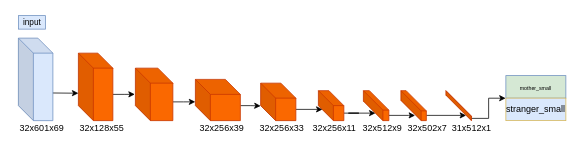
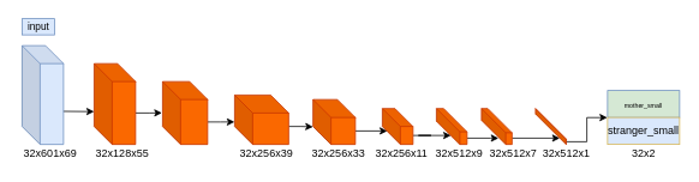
  <mxCell id="0" />
  <mxCell id="1" parent="0" />
  <mxCell id="2" style="edgeStyle=orthogonalEdgeStyle;rounded=0;orthogonalLoop=1;jettySize=auto;html=1;fontColor=#000000;entryX=0;entryY=0.594;entryDx=0;entryDy=0;entryPerimeter=0;" parent="1" target="5" edge="1"><mxGeometry relative="1" as="geometry"><mxPoint x="109.857" y="120.429" as="targetPoint" /><mxPoint x="54" y="123" as="sourcePoint" /><Array as="points"><mxPoint x="54" y="123" /><mxPoint x="90" y="123" /></Array></mxGeometry></mxCell>
  <mxCell id="3" value="" style="shape=cube;whiteSpace=wrap;html=1;boundedLbl=1;backgroundOutline=1;darkOpacity=0.05;darkOpacity2=0.1;fillColor=#dae8fc;strokeColor=#6c8ebf;" parent="1" vertex="1"><mxGeometry x="24" y="50" width="46" height="110" as="geometry" /></mxCell>
  <mxCell id="4" style="edgeStyle=orthogonalEdgeStyle;rounded=0;orthogonalLoop=1;jettySize=auto;html=1;exitX=0;exitY=0;exitDx=46;exitDy=55;exitPerimeter=0;entryX=-0.015;entryY=0.499;entryDx=0;entryDy=0;entryPerimeter=0;" parent="1" source="5" target="7" edge="1"><mxGeometry relative="1" as="geometry"><Array as="points"><mxPoint x="165" y="125" /></Array></mxGeometry></mxCell>
  <mxCell id="5" value="" style="shape=cube;whiteSpace=wrap;html=1;boundedLbl=1;backgroundOutline=1;darkOpacity=0.05;darkOpacity2=0.1;fillColor=#fa6800;strokeColor=#C73500;fontColor=#ffffff;" parent="1" vertex="1"><mxGeometry x="104" y="70" width="46" height="90" as="geometry" /></mxCell>
  <mxCell id="6" style="edgeStyle=orthogonalEdgeStyle;rounded=0;orthogonalLoop=1;jettySize=auto;html=1;exitX=0;exitY=0;exitDx=50;exitDy=45;exitPerimeter=0;fontColor=#000000;entryX=-0.002;entryY=0.545;entryDx=0;entryDy=0;entryPerimeter=0;" parent="1" source="7" target="9" edge="1"><mxGeometry relative="1" as="geometry"><mxPoint x="244" y="120" as="targetPoint" /><Array as="points"><mxPoint x="244" y="135" /></Array></mxGeometry></mxCell>
  <mxCell id="7" value="" style="shape=cube;whiteSpace=wrap;html=1;boundedLbl=1;backgroundOutline=1;darkOpacity=0.05;darkOpacity2=0.1;fillColor=#fa6800;strokeColor=#C73500;fontColor=#ffffff;" parent="1" vertex="1"><mxGeometry x="180" y="90" width="50" height="70" as="geometry" /></mxCell>
  <mxCell id="8" style="edgeStyle=orthogonalEdgeStyle;rounded=0;orthogonalLoop=1;jettySize=auto;html=1;fontColor=#000000;endSize=6;strokeWidth=1;jumpSize=6;fontSize=11;verticalAlign=middle;exitX=0;exitY=0;exitDx=60;exitDy=35;exitPerimeter=0;" parent="1" source="9" edge="1"><mxGeometry relative="1" as="geometry"><mxPoint x="329.5" y="140" as="sourcePoint" /><mxPoint x="347" y="140.429" as="targetPoint" /><Array as="points"><mxPoint x="334" y="140" /></Array></mxGeometry></mxCell>
  <mxCell id="9" value="" style="shape=cube;whiteSpace=wrap;html=1;boundedLbl=1;backgroundOutline=1;darkOpacity=0.05;darkOpacity2=0.1;fontColor=#ffffff;fillColor=#fa6800;strokeColor=#C73500;" parent="1" vertex="1"><mxGeometry x="260" y="105" width="60" height="55" as="geometry" /></mxCell>
  <mxCell id="10" value="32x601x69" style="text;html=1;resizable=0;autosize=1;align=center;verticalAlign=middle;points=[];fillColor=none;strokeColor=none;rounded=0;fontColor=#000000;" parent="1" vertex="1"><mxGeometry x="20" y="160" width="70" height="20" as="geometry" /></mxCell>
  <mxCell id="11" value="32x128x55" style="text;html=1;resizable=0;autosize=1;align=center;verticalAlign=middle;points=[];fillColor=none;strokeColor=none;rounded=0;fontColor=#000000;" parent="1" vertex="1"><mxGeometry x="100" y="160" width="70" height="20" as="geometry" /></mxCell>
  <mxCell id="12" value="32x256x39" style="text;html=1;resizable=0;autosize=1;align=center;verticalAlign=middle;points=[];fillColor=none;strokeColor=none;rounded=0;fontColor=#000000;" parent="1" vertex="1"><mxGeometry x="260" y="160" width="70" height="20" as="geometry" /></mxCell>
  <mxCell id="13" value="32x256x11" style="text;html=1;resizable=0;autosize=1;align=center;verticalAlign=middle;points=[];fillColor=none;strokeColor=none;rounded=0;fontColor=#000000;" parent="1" vertex="1"><mxGeometry x="410" y="160" width="70" height="20" as="geometry" /></mxCell>
  <mxCell id="14" value="32x512x9" style="text;html=1;resizable=0;autosize=1;align=center;verticalAlign=middle;points=[];fillColor=none;strokeColor=none;rounded=0;fontColor=#000000;" parent="1" vertex="1"><mxGeometry x="474" y="160" width="70" height="20" as="geometry" /></mxCell>
  <mxCell id="15" value="input" style="text;html=1;resizable=0;autosize=1;align=center;verticalAlign=middle;points=[];fillColor=#dae8fc;strokeColor=#6c8ebf;rounded=0;fontSize=11;" parent="1" vertex="1"><mxGeometry x="24" y="20" width="36" height="18" as="geometry" /></mxCell>
  <mxCell id="16" style="edgeStyle=orthogonalEdgeStyle;rounded=0;orthogonalLoop=1;jettySize=auto;html=1;exitX=0;exitY=0;exitDx=47;exitDy=35;exitPerimeter=0;entryX=0.162;entryY=0.628;entryDx=0;entryDy=0;entryPerimeter=0;" parent="1" source="17" target="20" edge="1"><mxGeometry relative="1" as="geometry" /></mxCell>
  <mxCell id="17" value="" style="shape=cube;whiteSpace=wrap;html=1;boundedLbl=1;backgroundOutline=1;darkOpacity=0.05;darkOpacity2=0.1;fontColor=#ffffff;fillColor=#fa6800;strokeColor=#C73500;" parent="1" vertex="1"><mxGeometry x="347" y="110" width="47" height="50" as="geometry" /></mxCell>
  <mxCell id="18" value="32x256x33" style="text;html=1;resizable=0;autosize=1;align=center;verticalAlign=middle;points=[];fillColor=none;strokeColor=none;rounded=0;fontColor=#000000;" parent="1" vertex="1"><mxGeometry x="340" y="160" width="70" height="20" as="geometry" /></mxCell>
  <mxCell id="19" style="edgeStyle=orthogonalEdgeStyle;rounded=0;orthogonalLoop=1;jettySize=auto;html=1;exitX=0;exitY=0;exitDx=34;exitDy=30;exitPerimeter=0;entryX=0.474;entryY=0.75;entryDx=0;entryDy=0;entryPerimeter=0;" parent="1" source="20" target="22" edge="1"><mxGeometry relative="1" as="geometry" /></mxCell>
  <mxCell id="20" value="" style="shape=cube;whiteSpace=wrap;html=1;boundedLbl=1;backgroundOutline=1;darkOpacity=0.05;darkOpacity2=0.1;fontColor=#ffffff;fillColor=#fa6800;strokeColor=#C73500;" parent="1" vertex="1"><mxGeometry x="424" y="120" width="34" height="40" as="geometry" /></mxCell>
  <mxCell id="21" style="edgeStyle=orthogonalEdgeStyle;rounded=0;orthogonalLoop=1;jettySize=auto;html=1;exitX=0;exitY=0;exitDx=34;exitDy=33;exitPerimeter=0;entryX=0.558;entryY=0.827;entryDx=0;entryDy=0;entryPerimeter=0;" parent="1" source="22" target="24" edge="1"><mxGeometry relative="1" as="geometry"><Array as="points"><mxPoint x="544" y="153" /></Array></mxGeometry></mxCell>
  <mxCell id="22" value="" style="shape=cube;whiteSpace=wrap;html=1;boundedLbl=1;backgroundOutline=1;darkOpacity=0.05;darkOpacity2=0.1;fontColor=#ffffff;fillColor=#fa6800;strokeColor=#C73500;size=26;" parent="1" vertex="1"><mxGeometry x="484" y="120" width="34" height="40" as="geometry" /></mxCell>
  <mxCell id="23" style="edgeStyle=orthogonalEdgeStyle;rounded=0;orthogonalLoop=1;jettySize=auto;html=1;exitX=0;exitY=0;exitDx=34;exitDy=33.5;exitPerimeter=0;" parent="1" source="24" edge="1"><mxGeometry relative="1" as="geometry"><mxPoint x="621" y="153" as="targetPoint" /><Array as="points"><mxPoint x="621" y="153" /><mxPoint x="621" y="153" /></Array></mxGeometry></mxCell>
  <mxCell id="24" value="" style="shape=cube;whiteSpace=wrap;html=1;boundedLbl=1;backgroundOutline=1;darkOpacity=0.05;darkOpacity2=0.1;fontColor=#ffffff;fillColor=#fa6800;strokeColor=#C73500;size=27;" parent="1" vertex="1"><mxGeometry x="534" y="120" width="34" height="40" as="geometry" /></mxCell>
- <mxCell id="25" value="32x502x7" style="text;html=1;resizable=0;autosize=1;align=center;verticalAlign=middle;points=[];fillColor=none;strokeColor=none;rounded=0;fontColor=#000000;" parent="1" vertex="1"><mxGeometry x="534" y="160" width="70" height="20" as="geometry" /></mxCell>
+ <mxCell id="25" value="32x512x7" style="text;html=1;resizable=0;autosize=1;align=center;verticalAlign=middle;points=[];fillColor=none;strokeColor=none;rounded=0;fontColor=#000000;" parent="1" vertex="1"><mxGeometry x="534" y="160" width="70" height="20" as="geometry" /></mxCell>
  <mxCell id="26" style="edgeStyle=orthogonalEdgeStyle;rounded=0;orthogonalLoop=1;jettySize=auto;html=1;exitX=0;exitY=0;exitDx=34;exitDy=37;exitPerimeter=0;entryX=-0.004;entryY=0.004;entryDx=0;entryDy=0;entryPerimeter=0;" parent="1" source="27" target="30" edge="1"><mxGeometry relative="1" as="geometry"><Array as="points"><mxPoint x="651" y="157" /><mxPoint x="651" y="130" /></Array></mxGeometry></mxCell>
  <mxCell id="27" value="" style="shape=cube;whiteSpace=wrap;html=1;boundedLbl=1;backgroundOutline=1;darkOpacity=0.05;darkOpacity2=0.1;fontColor=#ffffff;fillColor=#fa6800;strokeColor=#C73500;size=34;" parent="1" vertex="1"><mxGeometry x="594" y="120" width="34" height="40" as="geometry" /></mxCell>
- <mxCell id="28" value="31x512x1" style="text;html=1;resizable=0;autosize=1;align=center;verticalAlign=middle;points=[];fillColor=none;strokeColor=none;rounded=0;fontColor=#000000;" parent="1" vertex="1"><mxGeometry x="593" y="160" width="70" height="20" as="geometry" /></mxCell>
+ <mxCell id="28" value="32x512x1" style="text;html=1;resizable=0;autosize=1;align=center;verticalAlign=middle;points=[];fillColor=none;strokeColor=none;rounded=0;fontColor=#000000;" parent="1" vertex="1"><mxGeometry x="593" y="160" width="70" height="20" as="geometry" /></mxCell>
  <mxCell id="29" value="&lt;font style=&quot;font-size: 7px&quot;&gt;mother_small&lt;/font&gt;" style="rounded=0;whiteSpace=wrap;html=1;fillColor=#d5e8d4;strokeColor=#6c8ebf;" parent="1" vertex="1"><mxGeometry x="674" y="100" width="80" height="30" as="geometry" /></mxCell>
  <mxCell id="30" value="&lt;span&gt;stranger_small&lt;/span&gt;" style="rounded=0;whiteSpace=wrap;html=1;fillColor=#dae8fc;strokeColor=#d6b656;" parent="1" vertex="1"><mxGeometry x="674" y="130" width="80" height="30" as="geometry" /></mxCell>
+ <mxCell id="31" value="32x2" style="text;html=1;resizable=0;autosize=1;align=center;verticalAlign=middle;points=[];fillColor=none;strokeColor=none;rounded=0;fontColor=#000000;" parent="1" vertex="1"><mxGeometry x="694" y="160" width="40" height="20" as="geometry" /></mxCell>
